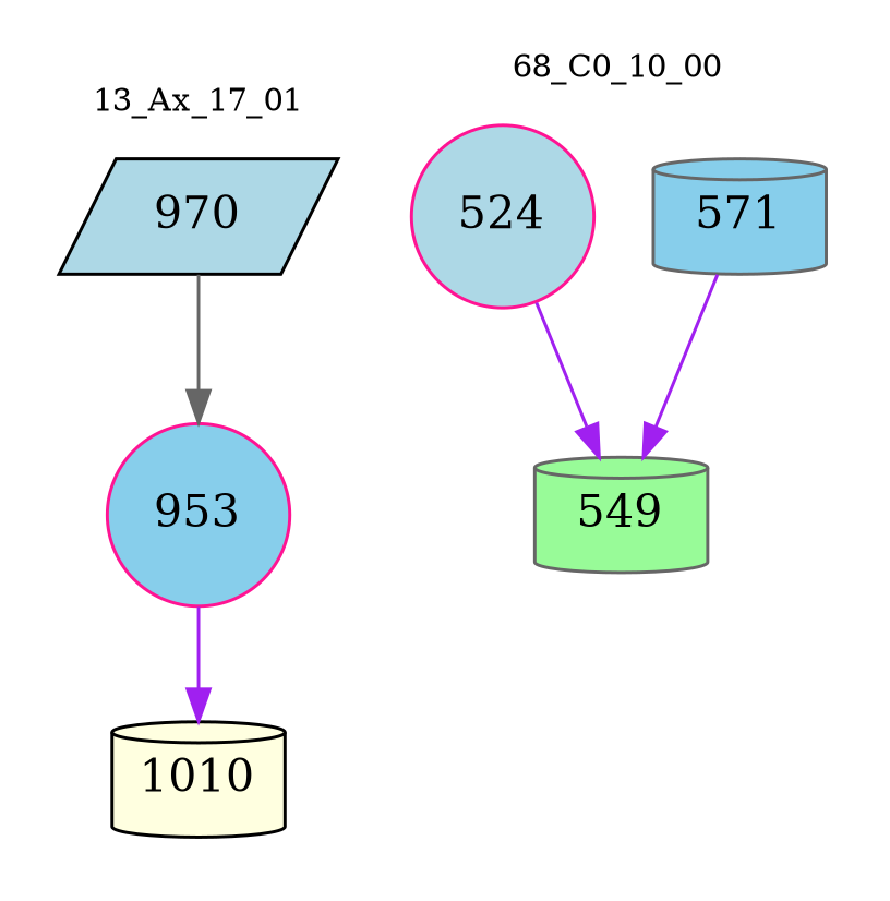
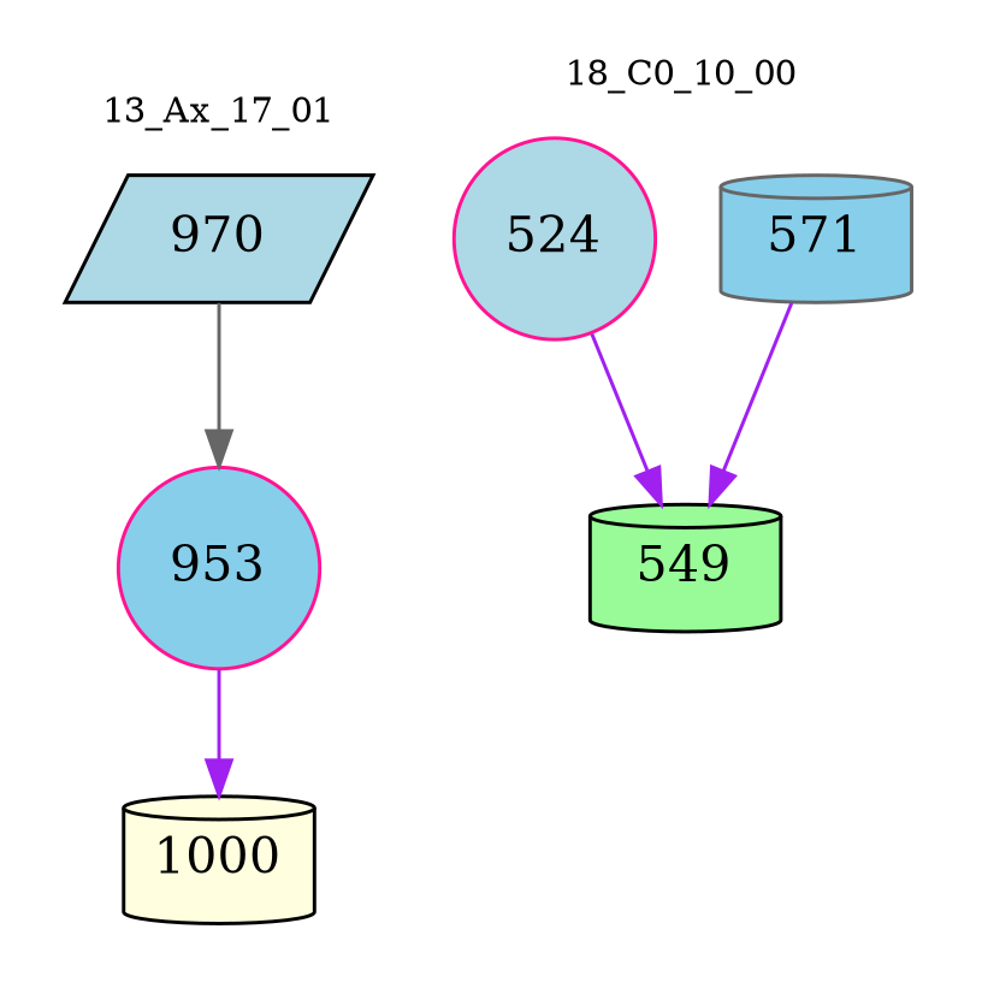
  digraph {
    node [color=black fillcolor=lightblue shape=cylinder style=filled]
    edge [color=purple]
    n1 [label=970 shape=parallelogram]
    n2 [color=deeppink fillcolor=skyblue label=953 shape=circle]
-   n3 [fillcolor=lightyellow label=1010]
+   n3 [fillcolor=lightyellow label=1000]
    n4 [color=gray40 fillcolor=skyblue label=571]
    n5 [color=deeppink label=524 shape=circle]
-   n6 [color=gray40 fillcolor=palegreen label=549]
+   n6 [fillcolor=palegreen label=549]
    subgraph cluster_1 {
      color=white
      fontsize=10
      label="13_Ax_17_01"
      n1
      n2
      n3
    }
    subgraph cluster_2 {
      color=white
      fontsize=10
-     label="68_C0_10_00"
+     label="18_C0_10_00"
      n4
      n5
      n6
    }
    n1 -> n2 [color=gray40]
    n2 -> n3
    n4 -> n6
    n5 -> n6
  }
